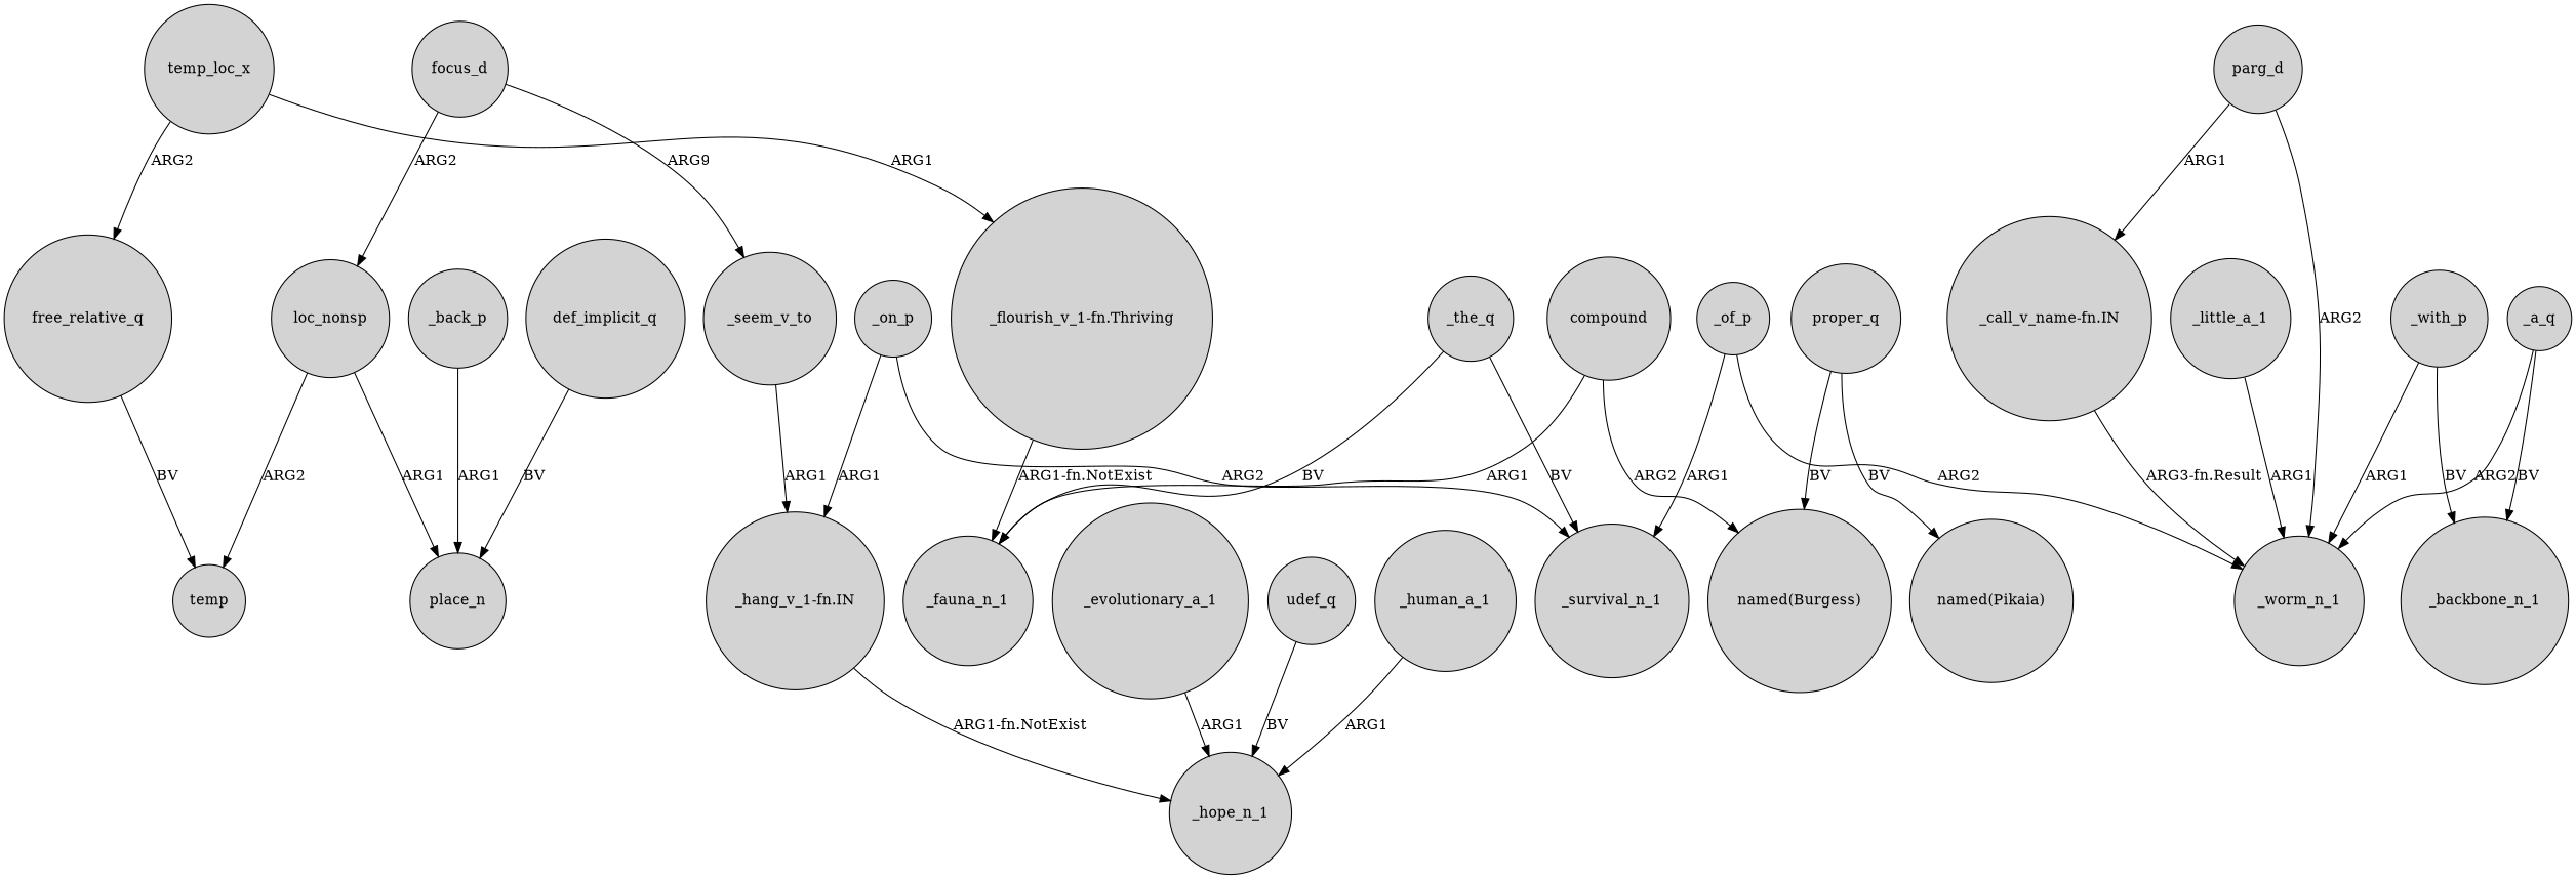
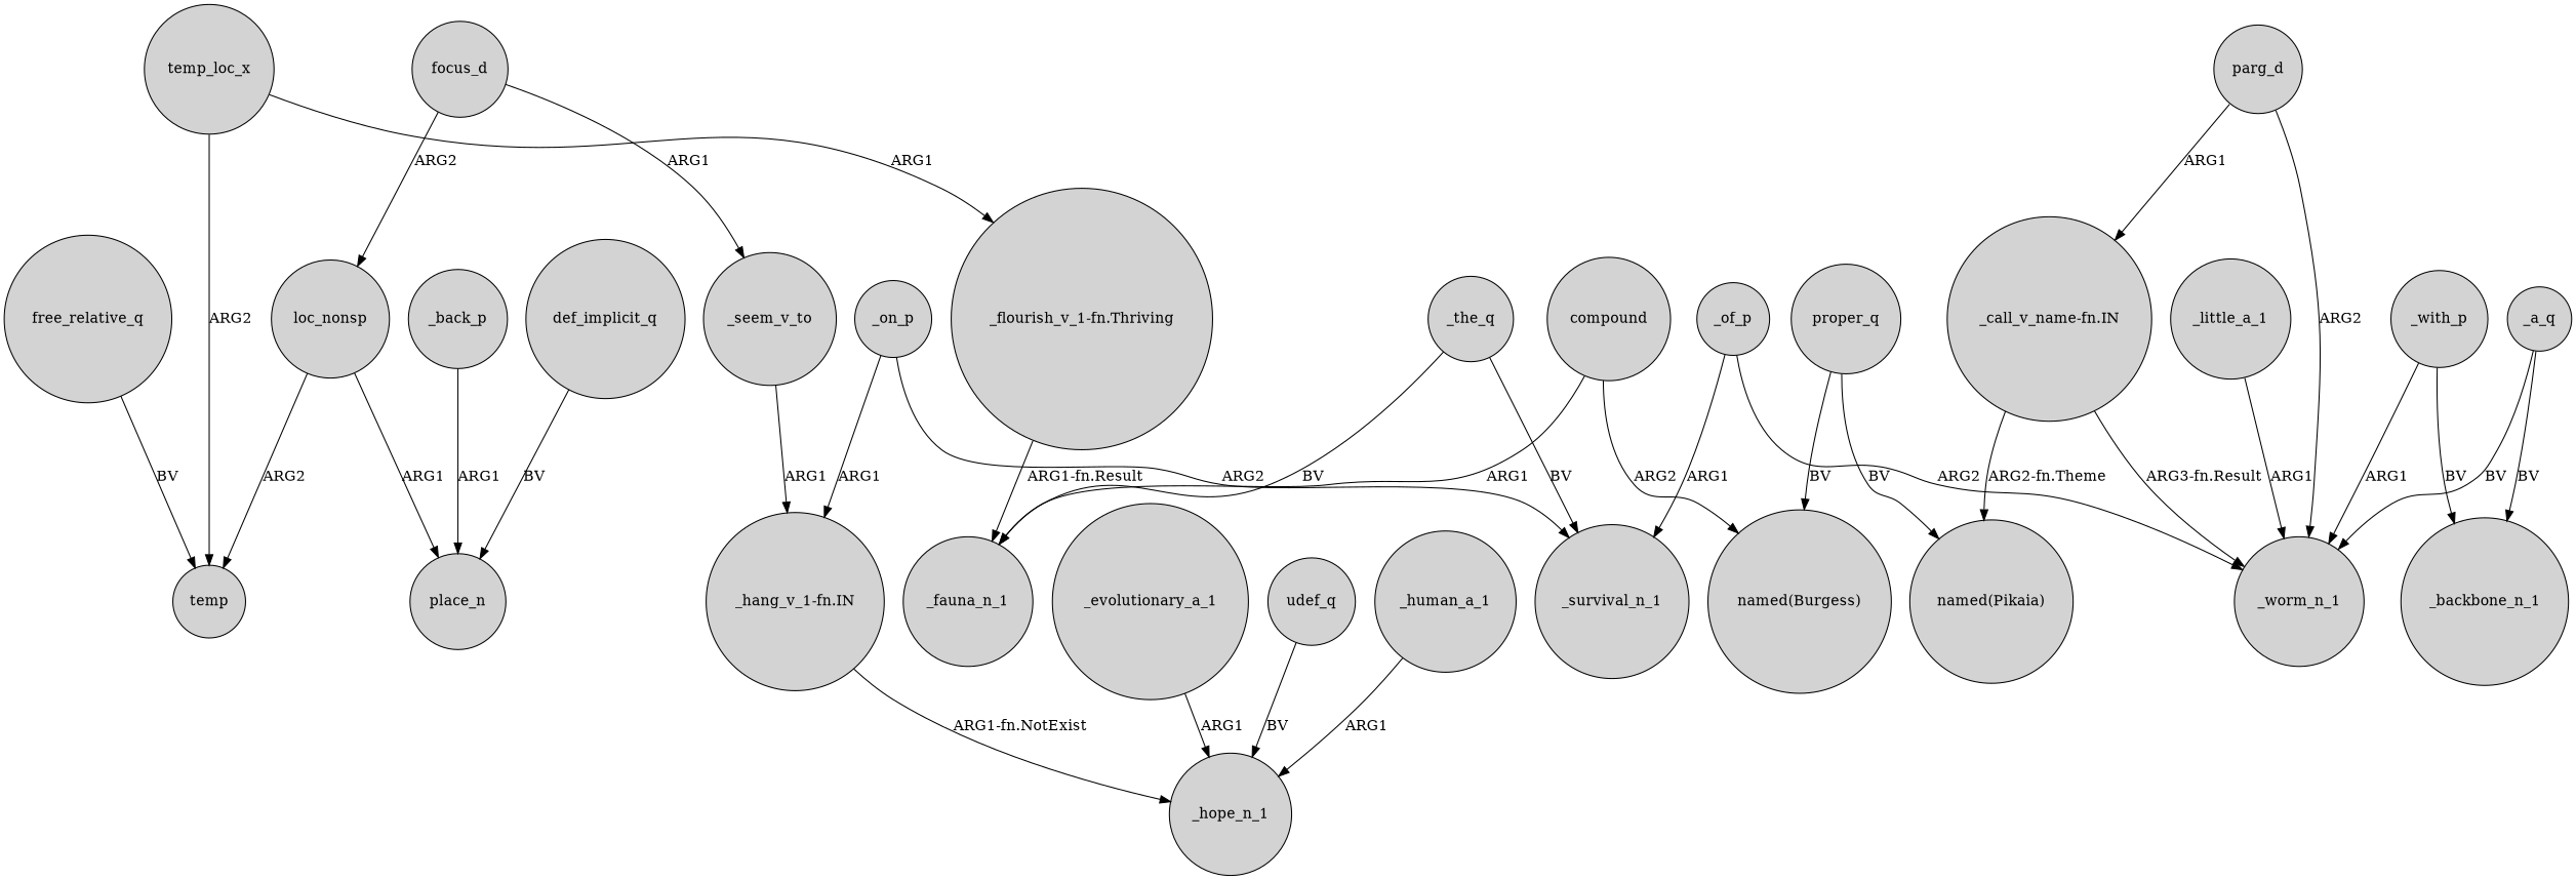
  digraph {
    node [shape=circle style=filled]
    compound
    _fauna_n_1
    "named(Burgess)"
    focus_d
    loc_nonsp
    _seem_v_to
    place_n
    temp
    "_hang_v_1-fn.IN"
    _evolutionary_a_1
    _hope_n_1
    "_call_v_name-fn.IN"
    _worm_n_1
    "named(Pikaia)"
    "_flourish_v_1-fn.Thriving"
    proper_q
    _the_q
    _survival_n_1
    _on_p
    _of_p
    temp_loc_x
    def_implicit_q
    _a_q
    _backbone_n_1
    _with_p
    parg_d
    _little_a_1
    _back_p
    free_relative_q
    udef_q
    _human_a_1
    compound -> _fauna_n_1 [label=ARG1]
    compound -> "named(Burgess)" [label=ARG2]
    focus_d -> loc_nonsp [label=ARG2]
-   focus_d -> _seem_v_to [label=ARG9]
+   focus_d -> _seem_v_to [label=ARG1]
    loc_nonsp -> place_n [label=ARG1]
    loc_nonsp -> temp [label=ARG2]
    _seem_v_to -> "_hang_v_1-fn.IN" [label=ARG1]
    "_hang_v_1-fn.IN" -> _hope_n_1 [label="ARG1-fn.NotExist"]
    _evolutionary_a_1 -> _hope_n_1 [label=ARG1]
    "_call_v_name-fn.IN" -> _worm_n_1 [label="ARG3-fn.Result"]
-   "_flourish_v_1-fn.Thriving" -> _fauna_n_1 [label="ARG1-fn.NotExist"]
+   "_call_v_name-fn.IN" -> "named(Pikaia)" [label="ARG2-fn.Theme"]
+   "_flourish_v_1-fn.Thriving" -> _fauna_n_1 [label="ARG1-fn.Result"]
    proper_q -> "named(Burgess)" [label=BV]
    proper_q -> "named(Pikaia)" [label=BV]
    _the_q -> _fauna_n_1 [label=BV]
    _the_q -> _survival_n_1 [label=BV]
    _on_p -> "_hang_v_1-fn.IN" [label=ARG1]
    _on_p -> _survival_n_1 [label=ARG2]
    _of_p -> _worm_n_1 [label=ARG2]
    _of_p -> _survival_n_1 [label=ARG1]
-   temp_loc_x -> free_relative_q [label=ARG2]
+   temp_loc_x -> temp [label=ARG2]
    temp_loc_x -> "_flourish_v_1-fn.Thriving" [label=ARG1]
    def_implicit_q -> place_n [label=BV]
-   _a_q -> _worm_n_1 [label=ARG2]
+   _a_q -> _worm_n_1 [label=BV]
    _a_q -> _backbone_n_1 [label=BV]
    _with_p -> _worm_n_1 [label=ARG1]
    _with_p -> _backbone_n_1 [label=BV]
    parg_d -> "_call_v_name-fn.IN" [label=ARG1]
    parg_d -> _worm_n_1 [label=ARG2]
    _little_a_1 -> _worm_n_1 [label=ARG1]
    _back_p -> place_n [label=ARG1]
    free_relative_q -> temp [label=BV]
    udef_q -> _hope_n_1 [label=BV]
    _human_a_1 -> _hope_n_1 [label=ARG1]
  }
